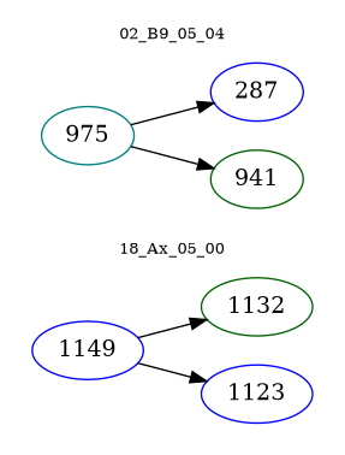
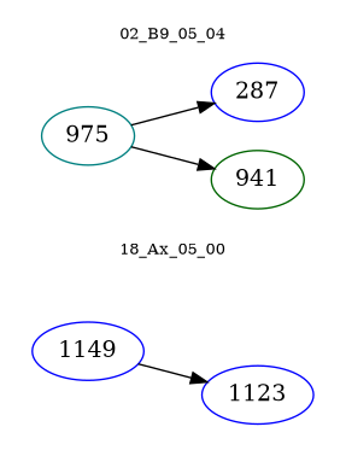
  digraph {
    rankdir=LR
    node [color=blue]
    edge [color=black]
    n1 [label=1149]
    n2 [label=1123]
-   n3 [color=darkgreen label=1132]
    n4 [color=teal label=975]
    n5 [color=darkgreen label=941]
    n6 [label=287]
    subgraph cluster_1 {
      color=white
      fontsize=10
      label="18_Ax_05_00"
      n1
      n2
-     n3
    }
    subgraph cluster_2 {
      color=white
      fontsize=10
      label="02_B9_05_04"
      n4
      n5
      n6
    }
    n1 -> n2
-   n1 -> n3
    n4 -> n5
    n4 -> n6
  }
